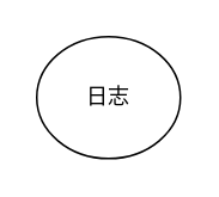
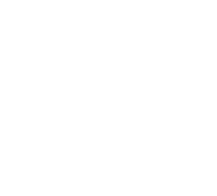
  <mxCell id="0" />
  <mxCell id="1" parent="0" />
- <mxCell id="2" value="日志" style="ellipse;whiteSpace=wrap;html=1;" vertex="1" parent="1"><mxGeometry x="20" y="20" width="80" height="68" as="geometry" /></mxCell>
